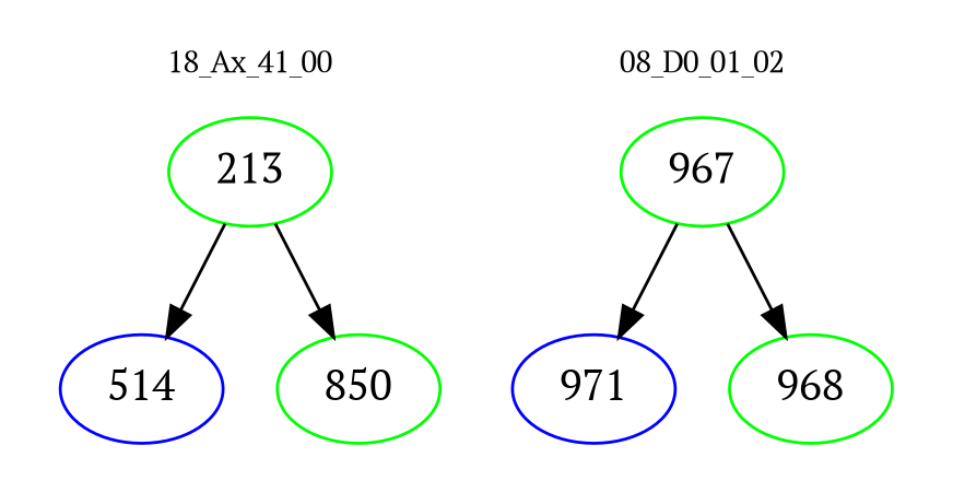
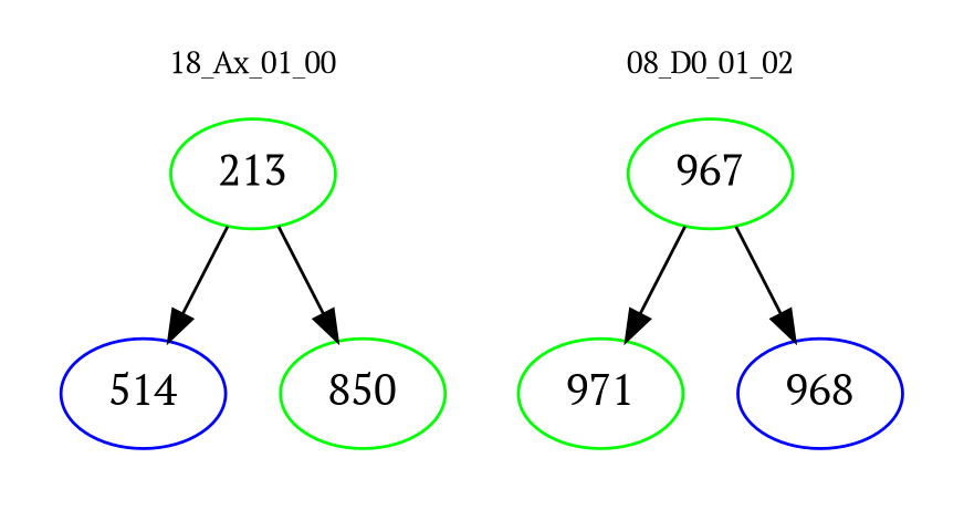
  digraph {
    fontname="PT Serif"
    node [color=green fontname="PT Serif"]
    edge [color=black fontname="PT Serif"]
    n1 [label=213]
    n2 [color=blue label=514]
    n3 [label=850]
    n4 [label=967]
-   n5 [color=blue label=971]
-   n6 [label=968]
+   n5 [label=971]
+   n6 [color=blue label=968]
    subgraph cluster_1 {
      color=white
      fontsize=10
-     label="18_Ax_41_00"
+     label="18_Ax_01_00"
      n1
      n2
      n3
    }
    subgraph cluster_2 {
      color=white
      fontsize=10
      label="08_D0_01_02"
      n4
      n5
      n6
    }
    n1 -> n2
    n1 -> n3
    n4 -> n5
    n4 -> n6
  }
